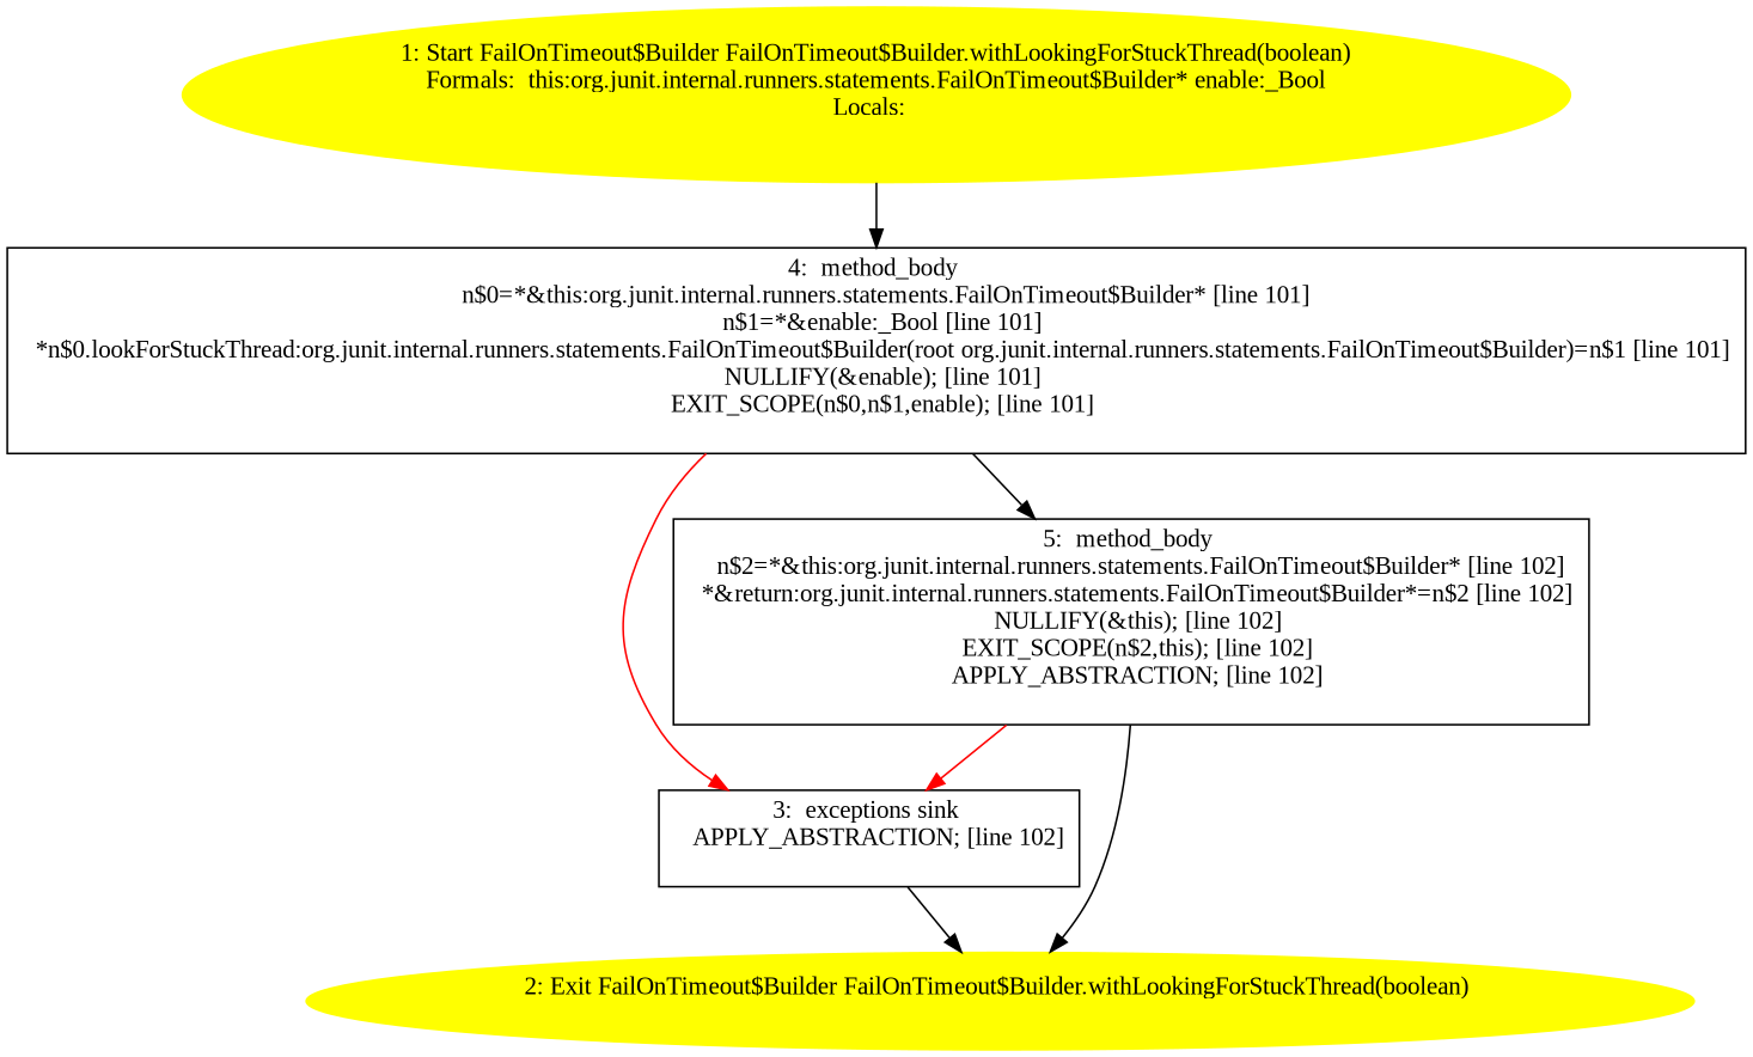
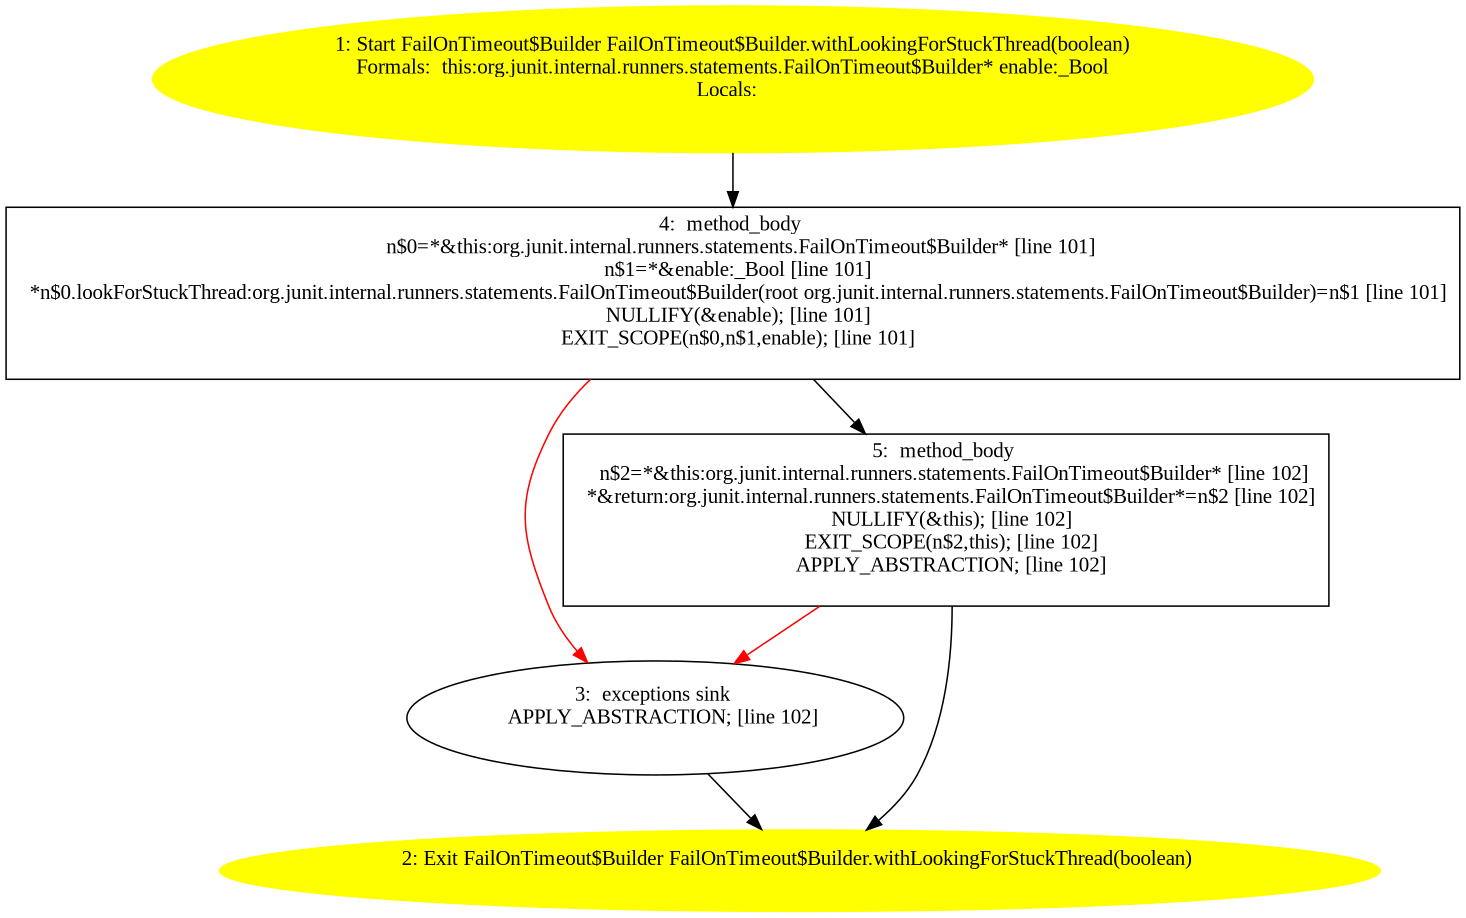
  digraph {
    fontname="Liberation Serif"
    node [fontname="Liberation Serif" shape=box]
    edge [fontname="Liberation Serif"]
    n1 [color=yellow label="1: Start FailOnTimeout$Builder FailOnTimeout$Builder.withLookingForStuckThread(boolean)\nFormals:  this:org.junit.internal.runners.statements.FailOnTimeout$Builder* enable:_Bool\nLocals:  \n  " style=filled shape=""]
    n2 [label="4:  method_body \n   n$0=*&this:org.junit.internal.runners.statements.FailOnTimeout$Builder* [line 101]\n  n$1=*&enable:_Bool [line 101]\n  *n$0.lookForStuckThread:org.junit.internal.runners.statements.FailOnTimeout$Builder(root org.junit.internal.runners.statements.FailOnTimeout$Builder)=n$1 [line 101]\n  NULLIFY(&enable); [line 101]\n  EXIT_SCOPE(n$0,n$1,enable); [line 101]\n "]
-   n3 [label="3:  exceptions sink \n   APPLY_ABSTRACTION; [line 102]\n "]
+   n3 [label="3:  exceptions sink \n   APPLY_ABSTRACTION; [line 102]\n " shape=ellipse]
    n4 [label="5:  method_body \n   n$2=*&this:org.junit.internal.runners.statements.FailOnTimeout$Builder* [line 102]\n  *&return:org.junit.internal.runners.statements.FailOnTimeout$Builder*=n$2 [line 102]\n  NULLIFY(&this); [line 102]\n  EXIT_SCOPE(n$2,this); [line 102]\n  APPLY_ABSTRACTION; [line 102]\n "]
    n5 [color=yellow label="2: Exit FailOnTimeout$Builder FailOnTimeout$Builder.withLookingForStuckThread(boolean) \n  " style=filled shape=""]
    n1 -> n2
    n2 -> n3 [color=red]
    n2 -> n4
    n3 -> n5
    n4 -> n3 [color=red]
    n4 -> n5
  }
